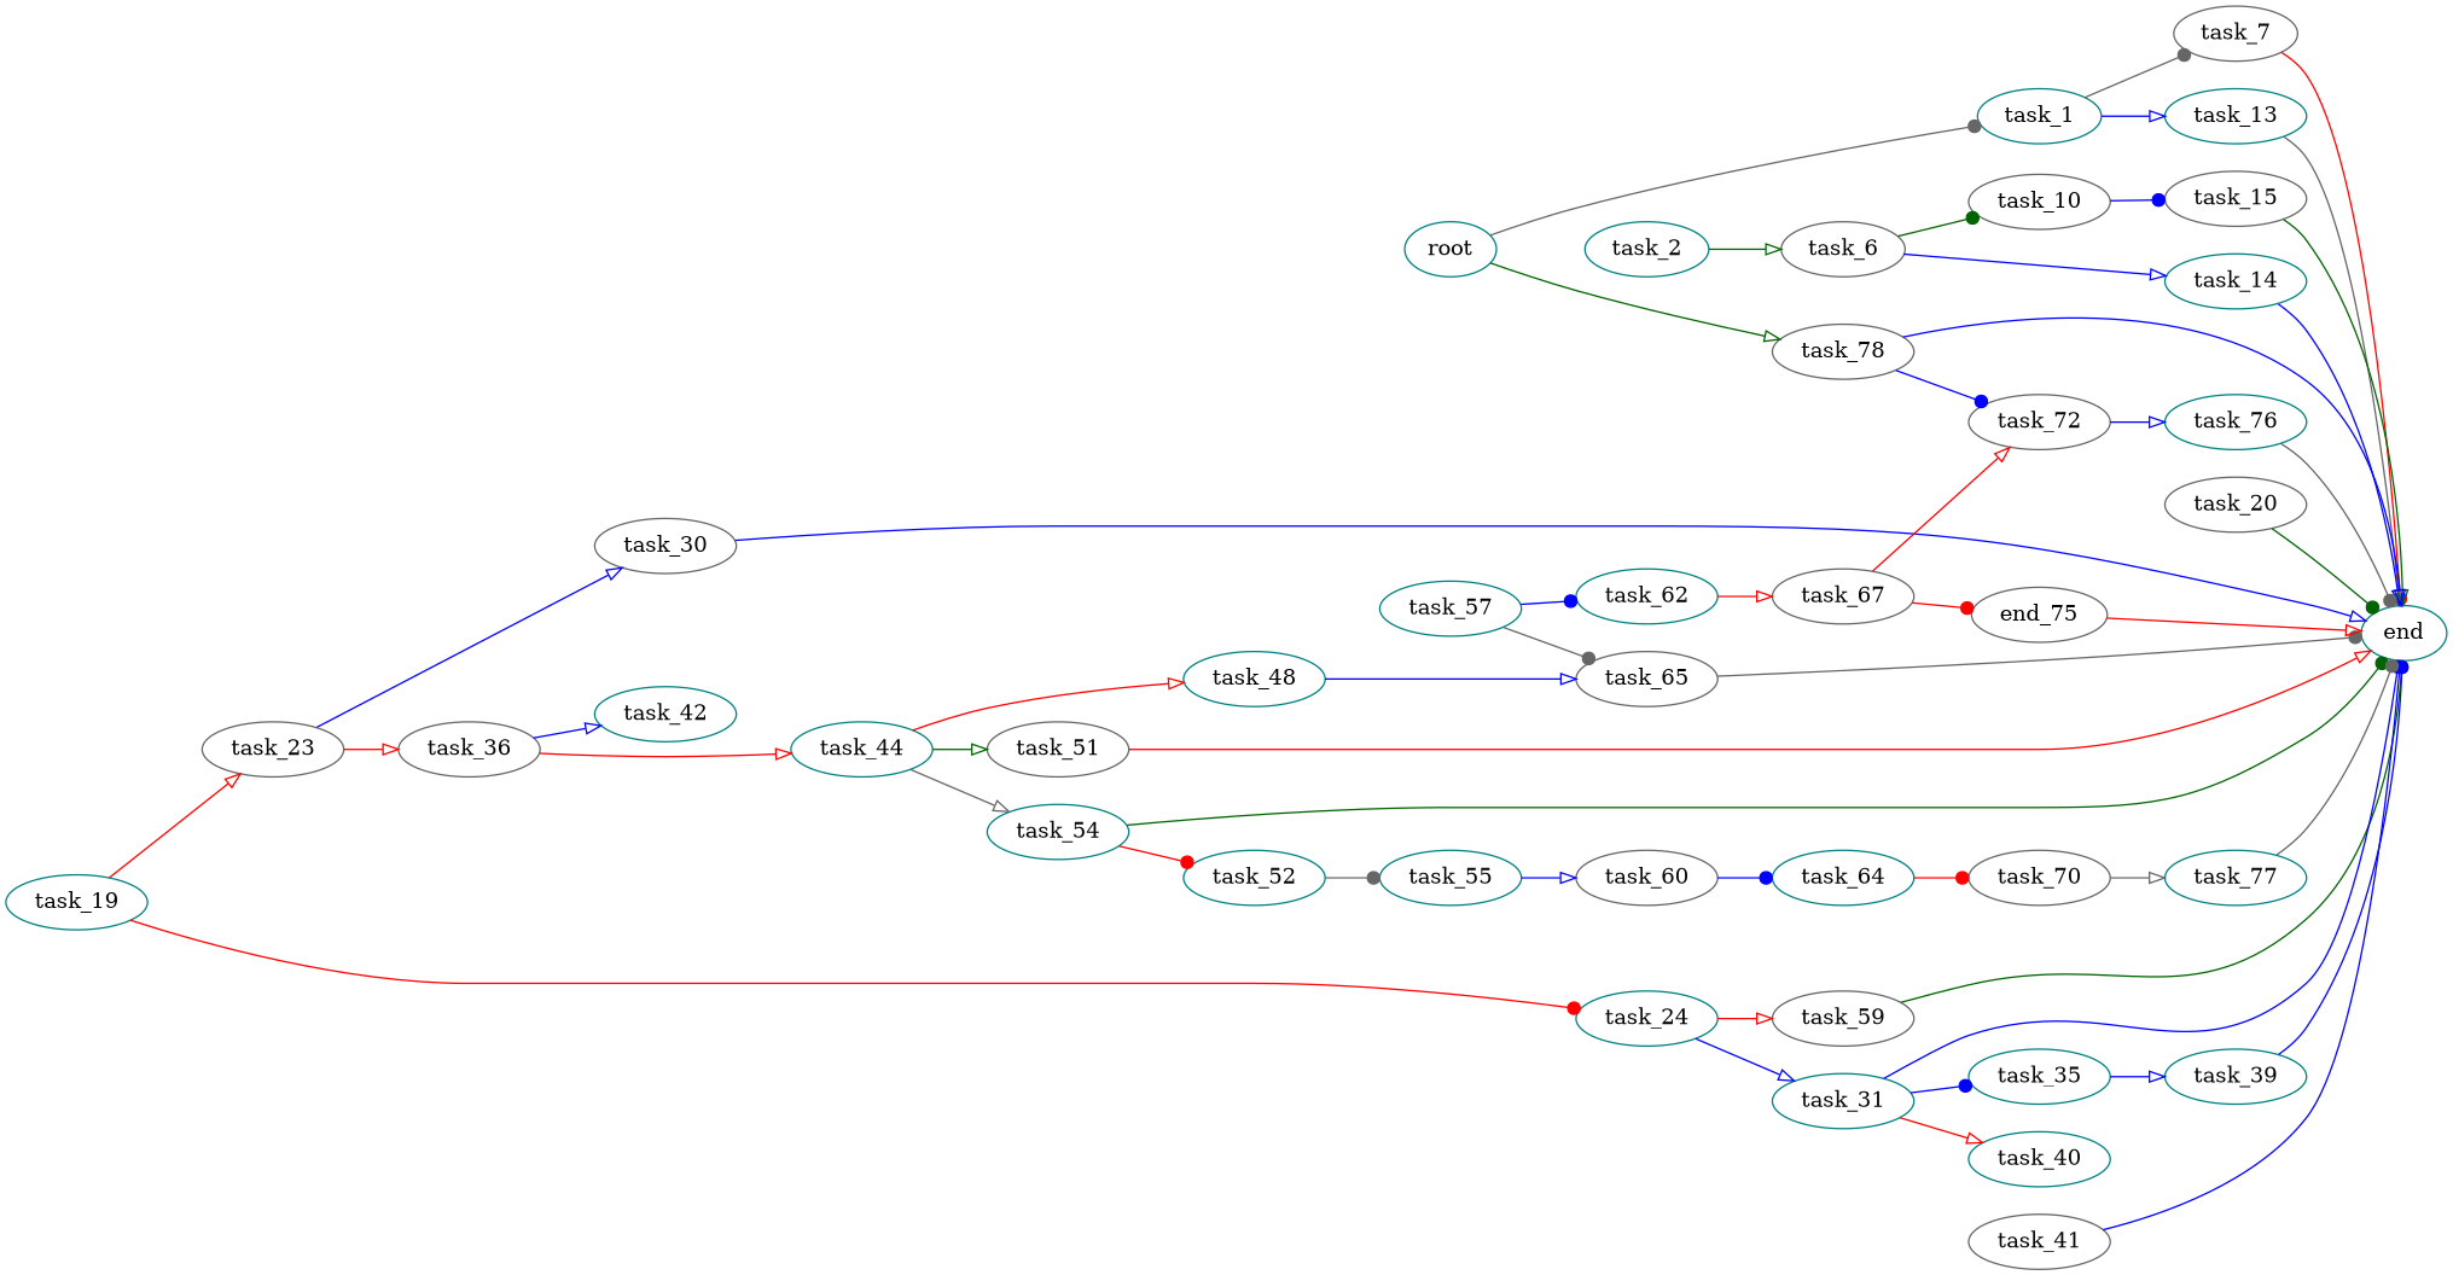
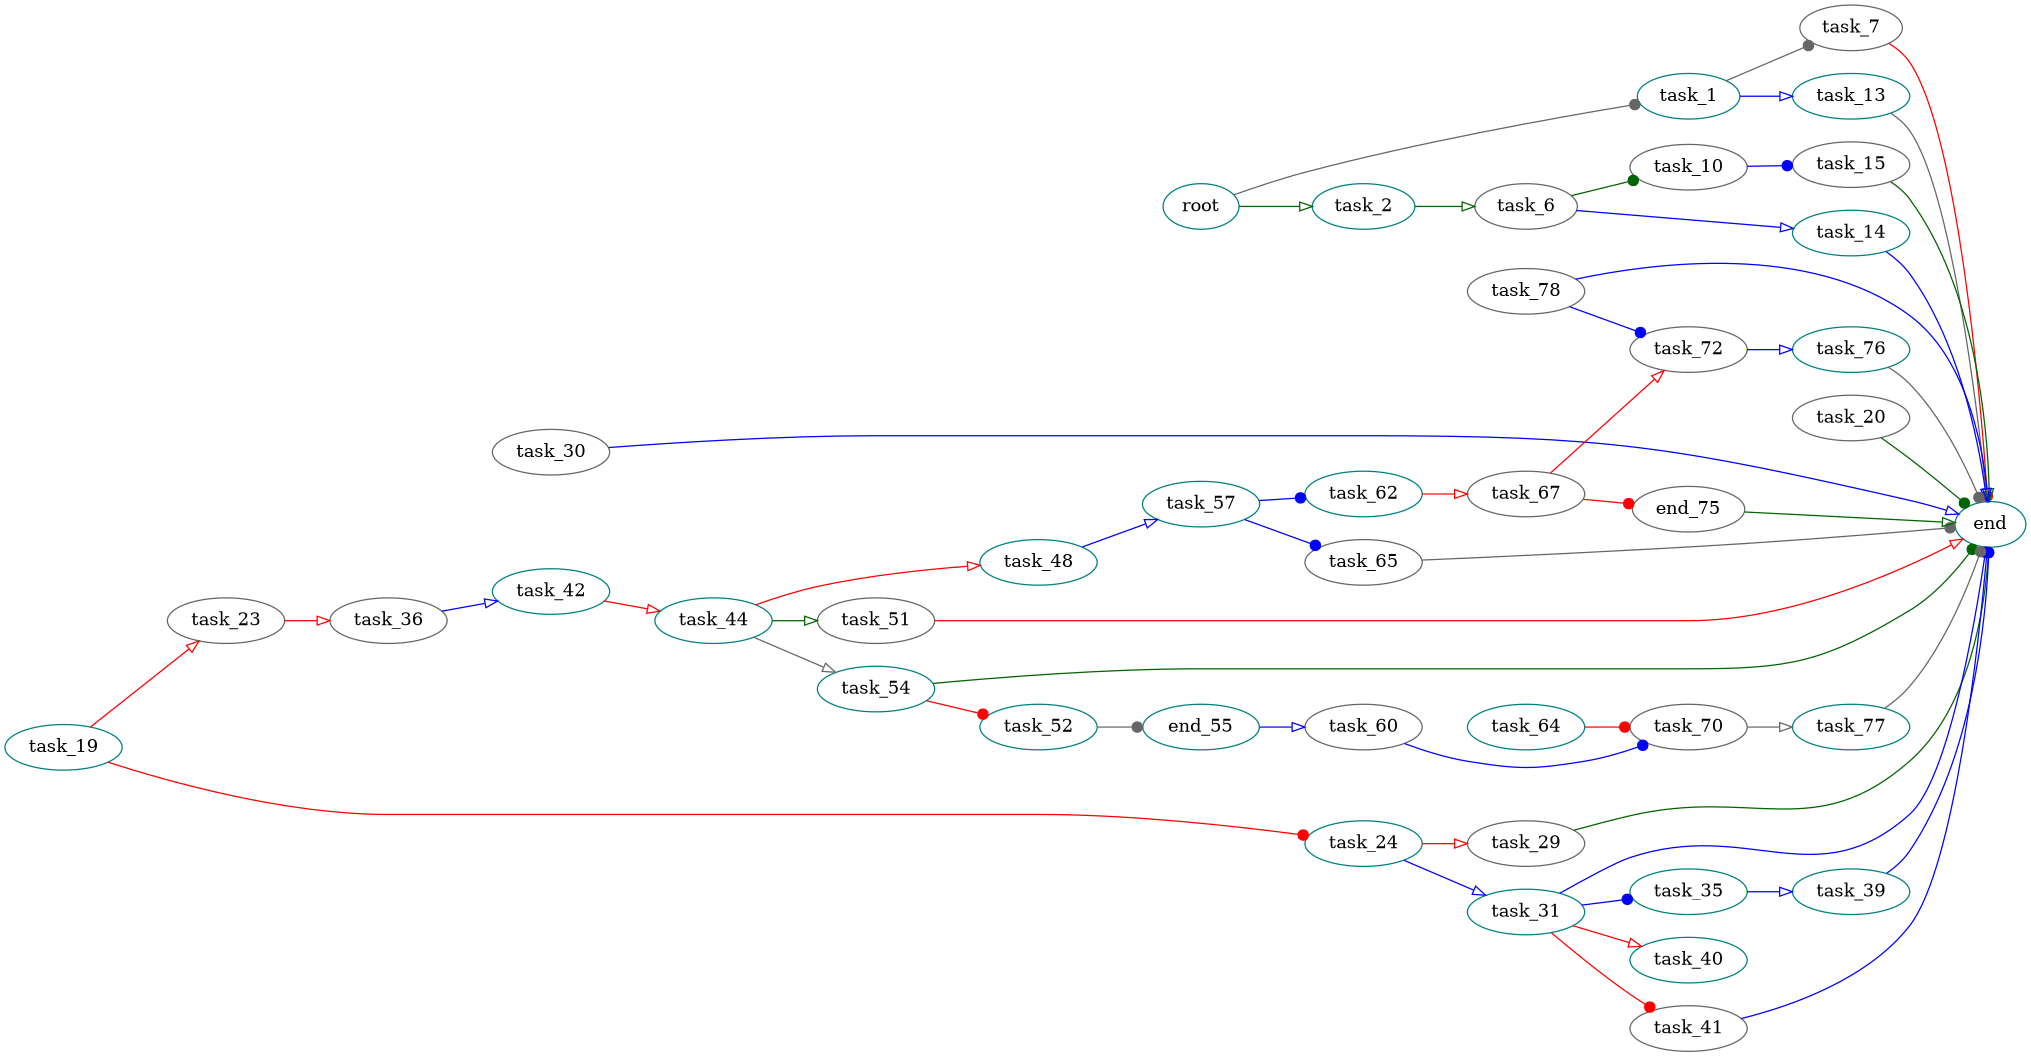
  digraph {
    rankdir=LR
    node [color=teal]
    edge [arrowhead=onormal color=blue]
    root
    task_1
    task_2
    task_7 [color=gray40]
    task_13
    task_6 [color=gray40]
    end
    task_10 [color=gray40]
    task_14
    task_15 [color=gray40]
    task_23 [color=gray40]
    task_19
    task_24
    task_20 [color=gray40]
    task_30 [color=gray40]
    task_36 [color=gray40]
-   task_29 [color=gray40 label=task_59]
+   task_29 [color=gray40]
    task_31
    task_42
    task_35
    task_40
    task_41 [color=gray40]
    task_39
    task_44
    task_48
    task_51 [color=gray40]
    task_54
    task_57
    task_52
-   task_55
+   task_55 [label=end_55]
    task_62
    task_65 [color=gray40]
    task_60 [color=gray40]
    task_64
    task_67 [color=gray40]
    task_70 [color=gray40]
    task_72 [color=gray40]
    n38 [color=gray40 label=end_75]
    task_77
    task_76
    task_78 [color=gray40]
    root -> task_1 [arrowhead=dot color=gray40]
-   root -> task_78 [color=darkgreen]
+   root -> task_2 [color=darkgreen]
    task_1 -> task_7 [arrowhead=dot color=gray40]
    task_1 -> task_13
    task_2 -> task_6 [color=darkgreen]
    task_7 -> end [arrowhead=dot color=red]
    task_13 -> end [arrowhead=dot color=gray40]
    task_6 -> task_10 [arrowhead=dot color=darkgreen]
    task_6 -> task_14
    task_10 -> task_15 [arrowhead=dot]
    task_14 -> end
    task_15 -> end [color=darkgreen]
-   task_23 -> task_30
    task_23 -> task_36 [color=red]
    task_19 -> task_23 [color=red]
    task_19 -> task_24 [arrowhead=dot color=red]
    task_24 -> task_29 [color=red]
    task_24 -> task_31
    task_20 -> end [arrowhead=dot color=darkgreen]
    task_30 -> end
    task_36 -> task_42
    task_29 -> end [arrowhead=dot color=darkgreen]
    task_31 -> end [arrowhead=dot]
    task_31 -> task_35 [arrowhead=dot]
    task_31 -> task_40 [color=red]
-   task_36 -> task_44 [color=red]
+   task_31 -> task_41 [arrowhead=dot color=red]
+   task_42 -> task_44 [color=red]
    task_35 -> task_39
    task_41 -> end [arrowhead=dot]
    task_39 -> end [arrowhead=dot]
    task_44 -> task_48 [color=red]
    task_44 -> task_51 [color=darkgreen]
    task_44 -> task_54 [color=gray40]
-   task_48 -> task_65
+   task_48 -> task_57
    task_51 -> end [color=red]
    task_54 -> end [arrowhead=dot color=darkgreen]
    task_54 -> task_52 [arrowhead=dot color=red]
    task_57 -> task_62 [arrowhead=dot]
-   task_57 -> task_65 [arrowhead=dot color=gray40]
+   task_57 -> task_65 [arrowhead=dot]
    task_52 -> task_55 [arrowhead=dot color=gray40]
    task_55 -> task_60
    task_62 -> task_67 [color=red]
    task_65 -> end [arrowhead=dot color=gray40]
-   task_60 -> task_64 [arrowhead=dot]
+   task_60 -> task_70 [arrowhead=dot]
    task_64 -> task_70 [arrowhead=dot color=red]
    task_67 -> task_72 [color=red]
    task_67 -> n38 [arrowhead=dot color=red]
    task_70 -> task_77 [color=gray40]
    task_72 -> task_76
-   n38 -> end [color=red]
+   n38 -> end [color=darkgreen]
    task_77 -> end [arrowhead=dot color=gray40]
    task_76 -> end [arrowhead=dot color=gray40]
    task_78 -> end
    task_78 -> task_72 [arrowhead=dot]
  }
